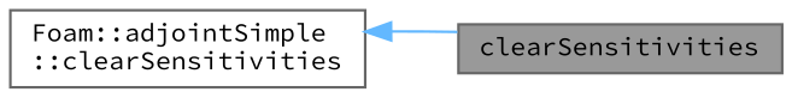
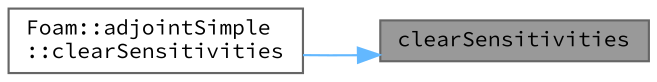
  digraph {
    rankdir=RL
    fontname="Source Code Pro"
    node [fontname="Source Code Pro" fontsize=10 shape=box style=filled]
    n1 [color=gray40 fillcolor=grey60 fontcolor=black height=0.2 label=clearSensitivities width=0.4]
    n2 [color=grey40 fillcolor=white height=0.2 label="Foam::adjointSimple\l::clearSensitivities" width=0.4]
-   n2 -> n1 [color=steelblue1 dir=back fontname="Source Code Pro" fontsize=10 labelfontname=Helvetica labelfontsize=10 style=solid]
+   n1 -> n2 [color=steelblue1 dir=back fontname="Source Code Pro" fontsize=10 labelfontname=Helvetica labelfontsize=10 style=solid]
  }
